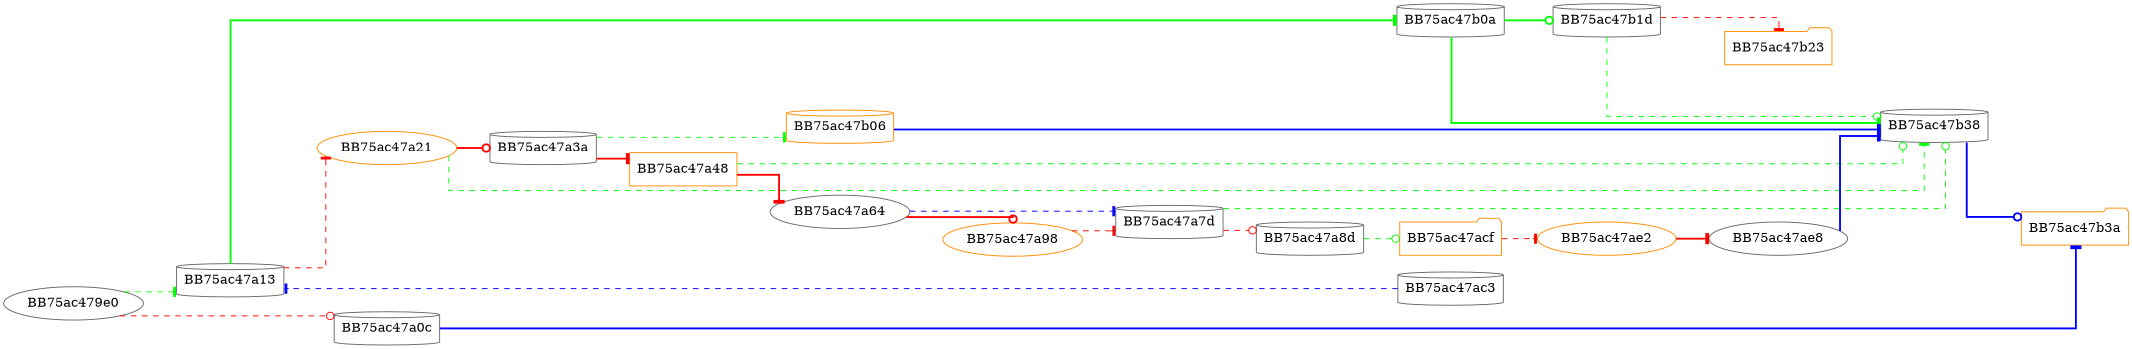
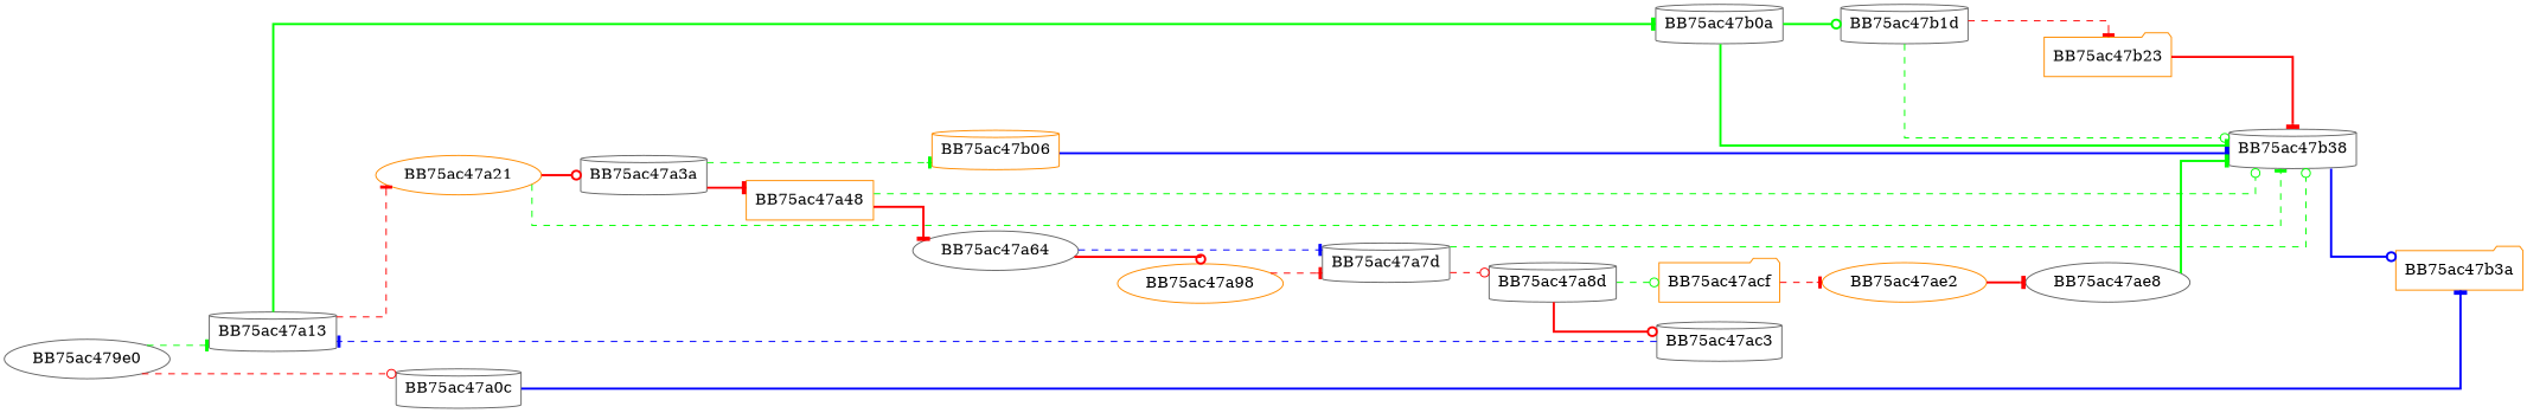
  digraph {
    rankdir=LR
    splines=ortho
    node [color=gray40 shape=cylinder]
    edge [arrowhead=tee color=red style=dashed]
    BB75ac479e0 [shape=ellipse]
    BB75ac47a13
    BB75ac47a0c
    BB75ac47b0a
    BB75ac47a21 [color=darkorange shape=ellipse]
    BB75ac47b3a [color=darkorange shape=folder]
    BB75ac47b38
    BB75ac47b1d
    BB75ac47a3a
    BB75ac47b23 [color=darkorange shape=folder]
    BB75ac47b06 [color=darkorange]
    BB75ac47a48 [color=darkorange shape=box]
    BB75ac47a64 [shape=ellipse]
    BB75ac47a7d
    n15 [color=darkorange label=BB75ac47a98 shape=ellipse]
    BB75ac47a8d
    BB75ac47acf [color=darkorange shape=folder]
    BB75ac47ac3
    BB75ac47ae2 [color=darkorange shape=ellipse]
    BB75ac47ae8 [shape=ellipse]
    BB75ac479e0 -> BB75ac47a13 [color=green]
    BB75ac479e0 -> BB75ac47a0c [arrowhead=odot]
    BB75ac47a13 -> BB75ac47b0a [color=green style=bold]
    BB75ac47a13 -> BB75ac47a21
    BB75ac47a0c -> BB75ac47b3a [color=blue style=bold]
    BB75ac47b0a -> BB75ac47b38 [color=green style=bold]
    BB75ac47b0a -> BB75ac47b1d [arrowhead=odot color=green style=bold]
    BB75ac47a21 -> BB75ac47b38 [color=green]
    BB75ac47a21 -> BB75ac47a3a [arrowhead=odot style=bold]
    BB75ac47b38 -> BB75ac47b3a [arrowhead=odot color=blue style=bold]
    BB75ac47b1d -> BB75ac47b38 [arrowhead=odot color=green]
    BB75ac47b1d -> BB75ac47b23
    BB75ac47a3a -> BB75ac47b06 [color=green]
    BB75ac47a3a -> BB75ac47a48 [style=bold]
+   BB75ac47b23 -> BB75ac47b38 [style=bold]
    BB75ac47b06 -> BB75ac47b38 [color=blue style=bold]
    BB75ac47a48 -> BB75ac47b38 [arrowhead=odot color=green]
    BB75ac47a48 -> BB75ac47a64 [style=bold]
    BB75ac47a64 -> BB75ac47a7d [color=blue]
    BB75ac47a64 -> n15 [arrowhead=odot style=bold]
    BB75ac47a7d -> BB75ac47b38 [arrowhead=odot color=green]
    BB75ac47a7d -> BB75ac47a8d [arrowhead=odot]
    n15 -> BB75ac47a7d
    BB75ac47a8d -> BB75ac47acf [arrowhead=odot color=green]
+   BB75ac47a8d -> BB75ac47ac3 [arrowhead=odot style=bold]
    BB75ac47acf -> BB75ac47ae2
    BB75ac47ac3 -> BB75ac47a13 [color=blue]
    BB75ac47ae2 -> BB75ac47ae8 [style=bold]
-   BB75ac47ae8 -> BB75ac47b38 [color=blue style=bold]
+   BB75ac47ae8 -> BB75ac47b38 [color=green style=bold]
  }
